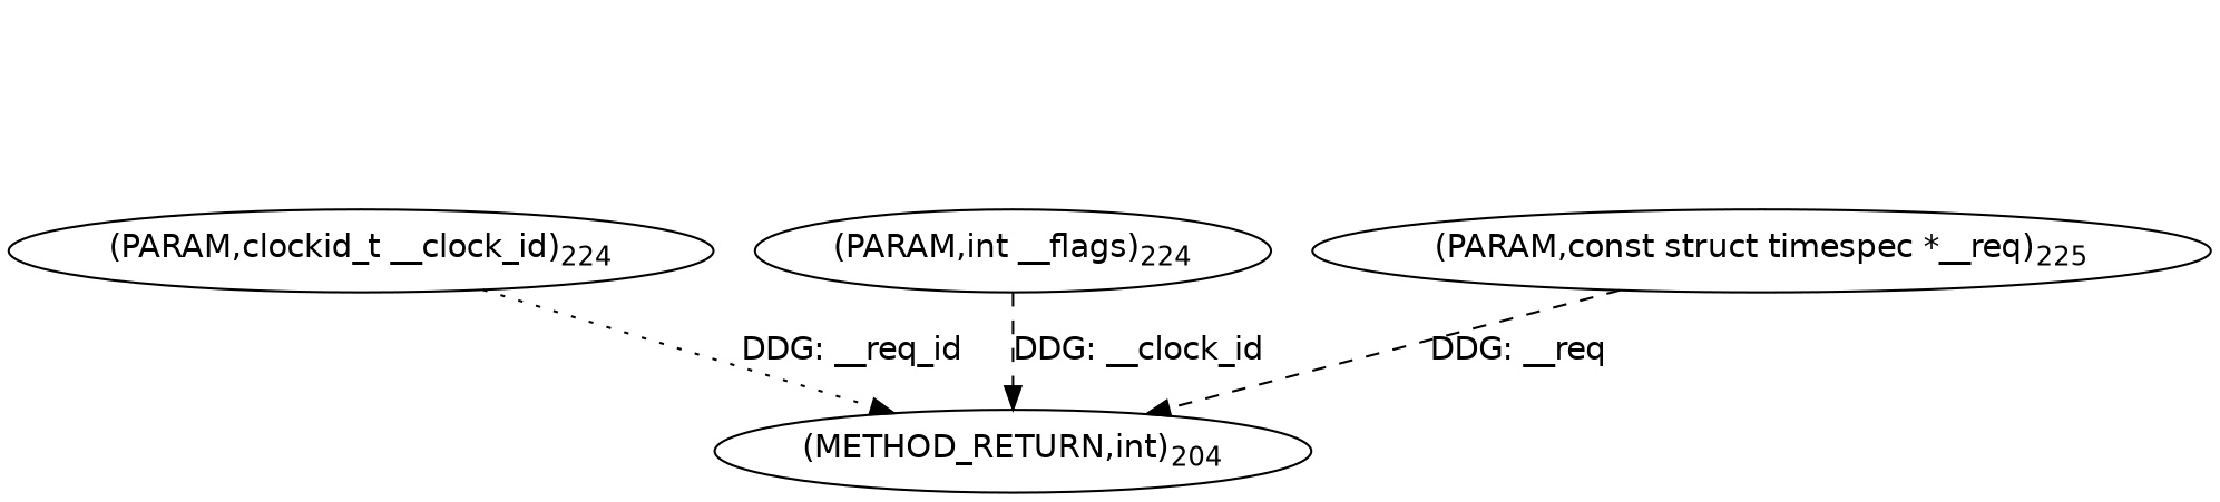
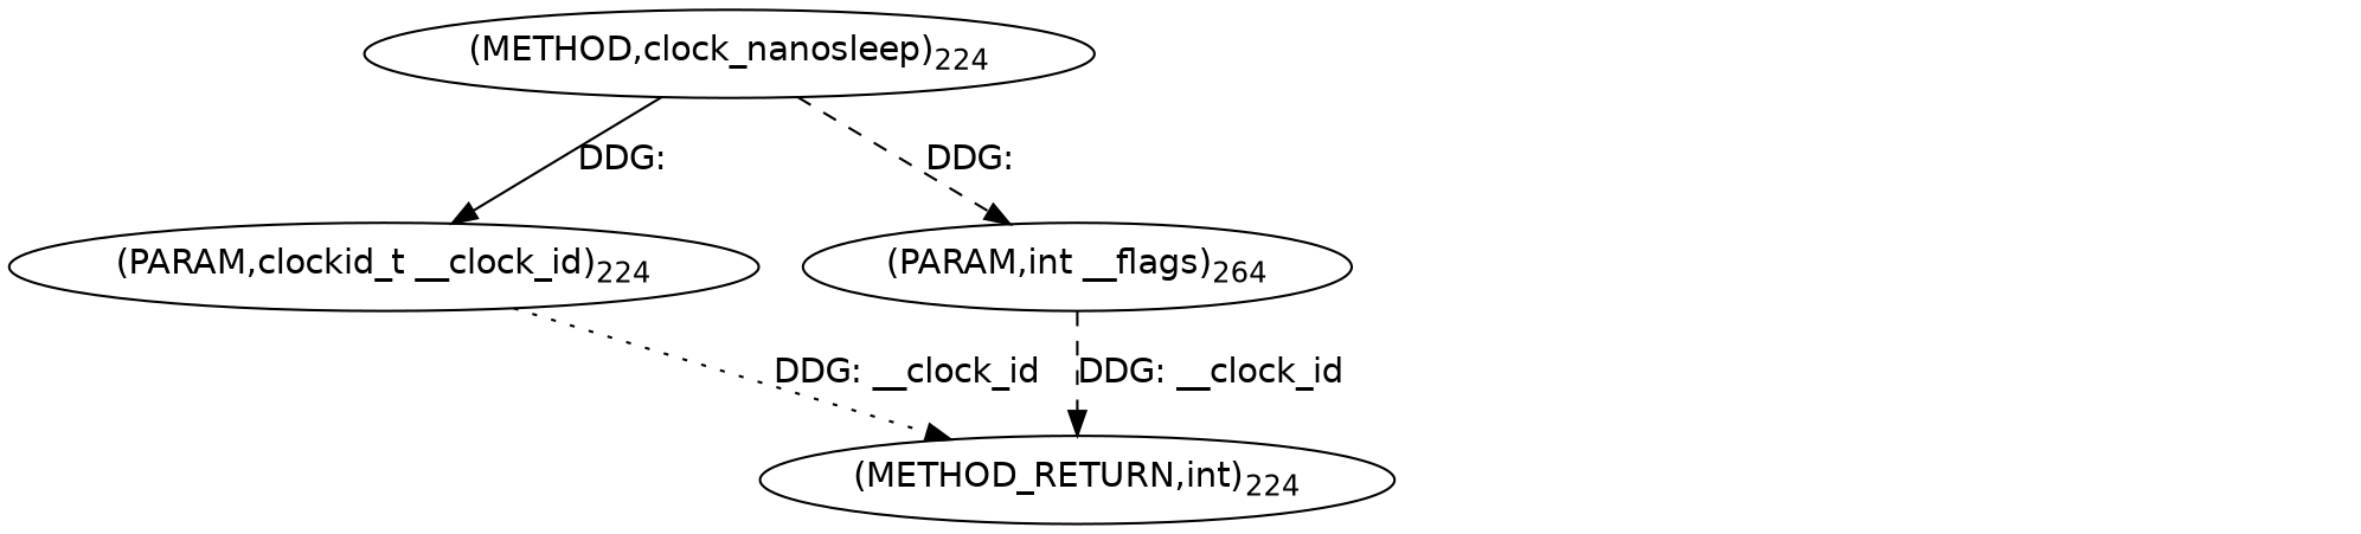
  digraph {
    fontname="DejaVu Sans"
    node [fontname="DejaVu Sans"]
    edge [fontname="DejaVu Sans" style=dashed]
+   n1 [label=<(METHOD,clock_nanosleep)<SUB>224</SUB>>]
    n2 [label=<(PARAM,clockid_t __clock_id)<SUB>224</SUB>>]
-   n3 [label=<(PARAM,int __flags)<SUB>224</SUB>>]
-   n4 [label=<(METHOD_RETURN,int)<SUB>204</SUB>>]
-   n5 [label=<(PARAM,const struct timespec *__req)<SUB>225</SUB>>]
-   n2 -> n4 [label="DDG: __req_id" style=dotted]
+   n3 [label=<(PARAM,int __flags)<SUB>264</SUB>>]
+   n4 [label=<(METHOD_RETURN,int)<SUB>224</SUB>>]
+   n1 -> n2 [label="DDG: " style=solid]
+   n1 -> n3 [label="DDG: "]
+   n2 -> n4 [label="DDG: __clock_id" style=dotted]
    n3 -> n4 [label="DDG: __clock_id"]
-   n5 -> n4 [label="DDG: __req"]
  }
